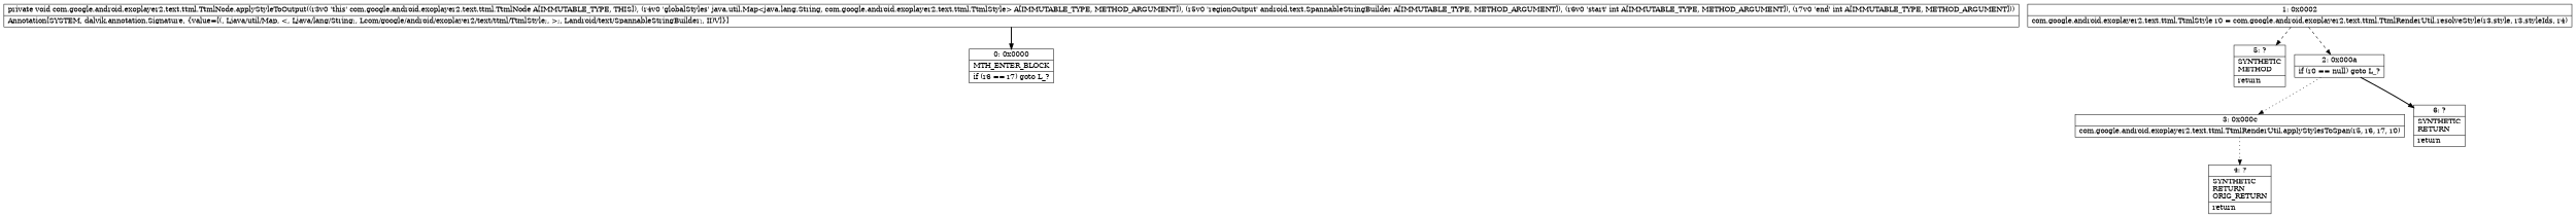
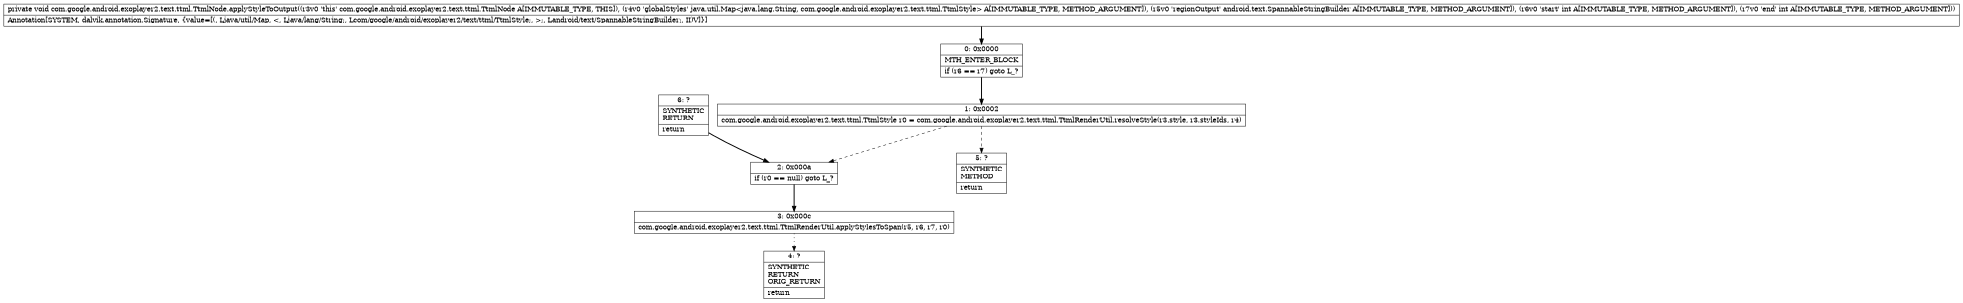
  digraph {
    node [shape=record]
    edge [style=bold]
    n1 [label="{0\:\ 0x0000|MTH_ENTER_BLOCK\l|if (r6 == r7) goto L_?\l}"]
    n2 [label="{1\:\ 0x0002|com.google.android.exoplayer2.text.ttml.TtmlStyle r0 = com.google.android.exoplayer2.text.ttml.TtmlRenderUtil.resolveStyle(r3.style, r3.styleIds, r4)\l}"]
    n3 [label="{5\:\ ?|SYNTHETIC\lMETHOD\l|return\l}"]
    n4 [label="{2\:\ 0x000a|if (r0 == null) goto L_?\l}"]
    n5 [label="{3\:\ 0x000c|com.google.android.exoplayer2.text.ttml.TtmlRenderUtil.applyStylesToSpan(r5, r6, r7, r0)\l}"]
    n6 [label="{6\:\ ?|SYNTHETIC\lRETURN\l|return\l}"]
    n7 [label="{4\:\ ?|SYNTHETIC\lRETURN\lORIG_RETURN\l|return\l}"]
    n8 [label="{private void com.google.android.exoplayer2.text.ttml.TtmlNode.applyStyleToOutput((r3v0 'this' com.google.android.exoplayer2.text.ttml.TtmlNode A[IMMUTABLE_TYPE, THIS]), (r4v0 'globalStyles' java.util.Map\<java.lang.String, com.google.android.exoplayer2.text.ttml.TtmlStyle\> A[IMMUTABLE_TYPE, METHOD_ARGUMENT]), (r5v0 'regionOutput' android.text.SpannableStringBuilder A[IMMUTABLE_TYPE, METHOD_ARGUMENT]), (r6v0 'start' int A[IMMUTABLE_TYPE, METHOD_ARGUMENT]), (r7v0 'end' int A[IMMUTABLE_TYPE, METHOD_ARGUMENT]))  | Annotation[SYSTEM, dalvik.annotation.Signature, \{value=[(, Ljava\/util\/Map, \<, Ljava\/lang\/String;, Lcom\/google\/android\/exoplayer2\/text\/ttml\/TtmlStyle;, \>;, Landroid\/text\/SpannableStringBuilder;, II)V]\}]\l}"]
+   n1 -> n2
    n2 -> n3 [style=dashed]
    n2 -> n4 [style=dashed]
-   n4 -> n5 [style=dotted]
-   n4 -> n6
+   n4 -> n5
+   n6 -> n4
    n5 -> n7 [style=dotted]
    n8 -> n1
  }
